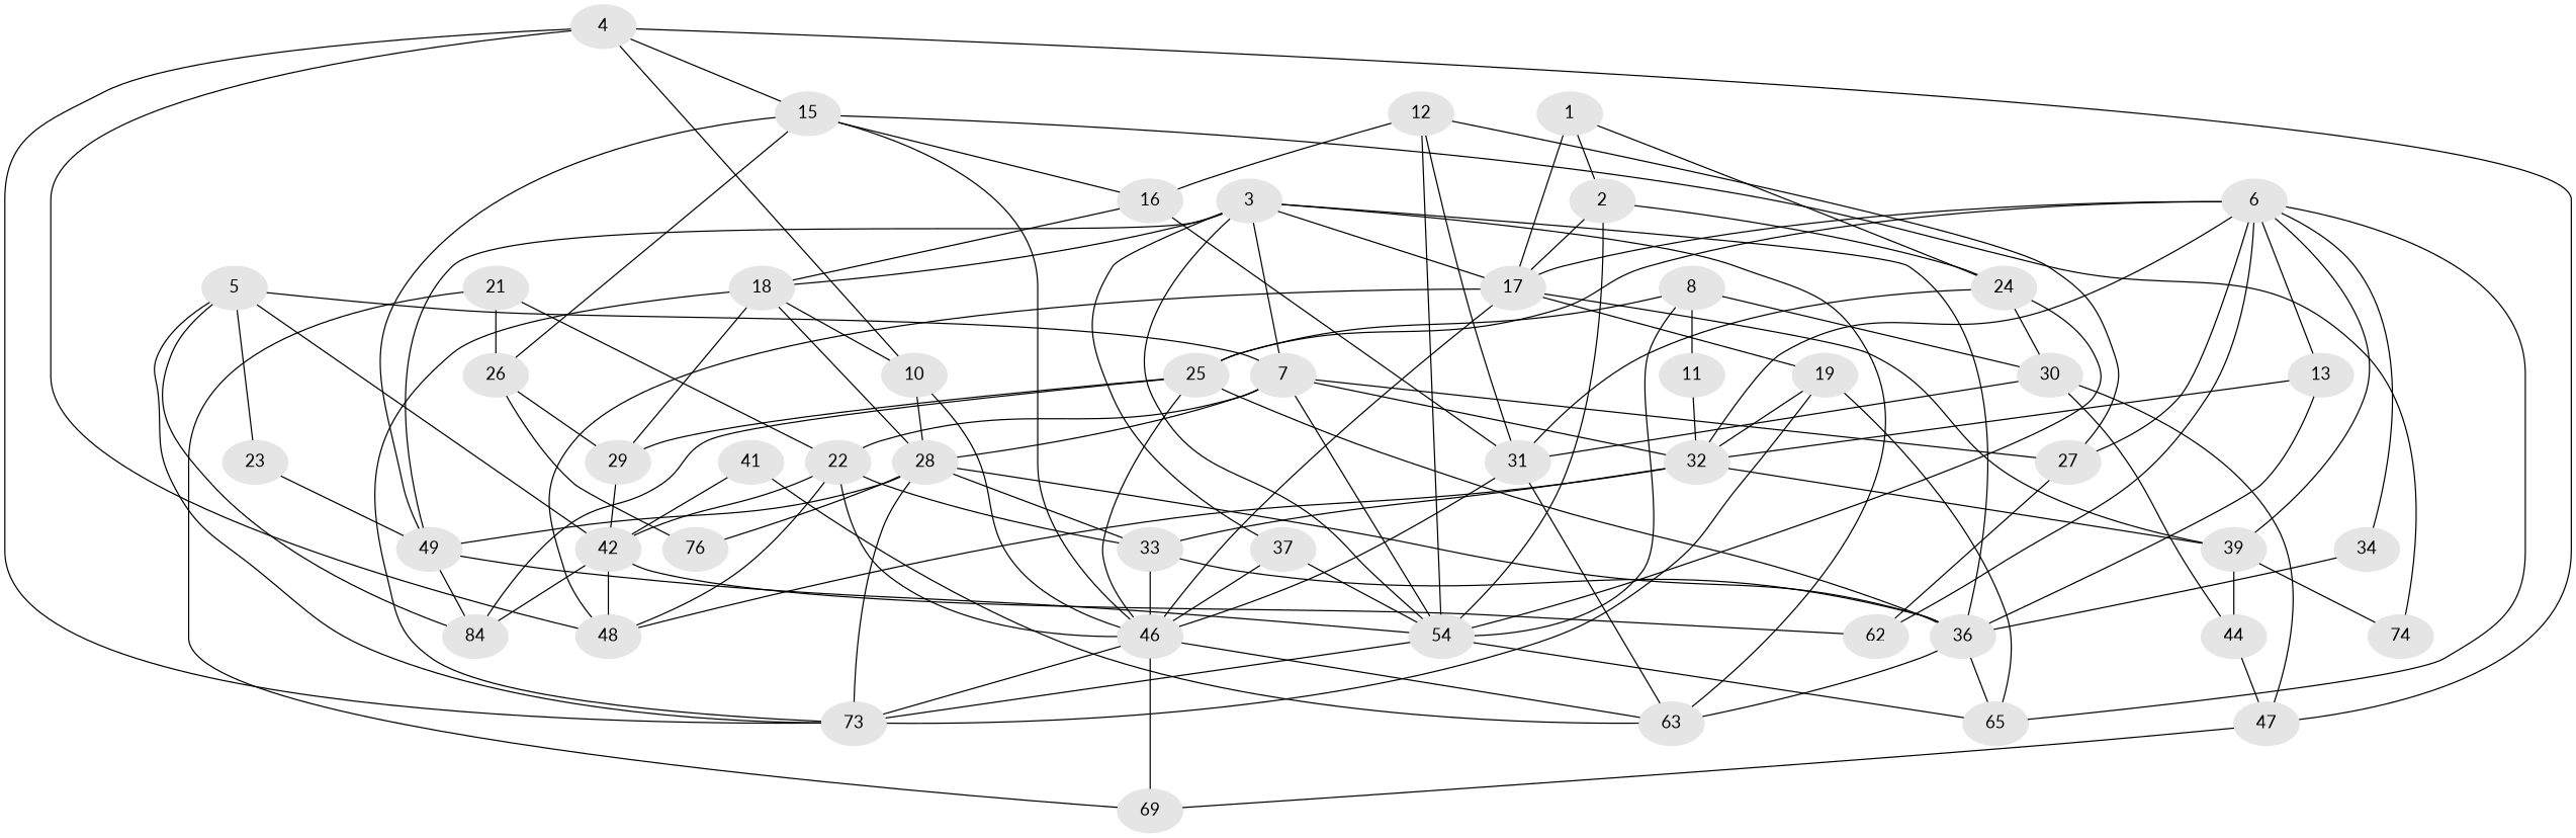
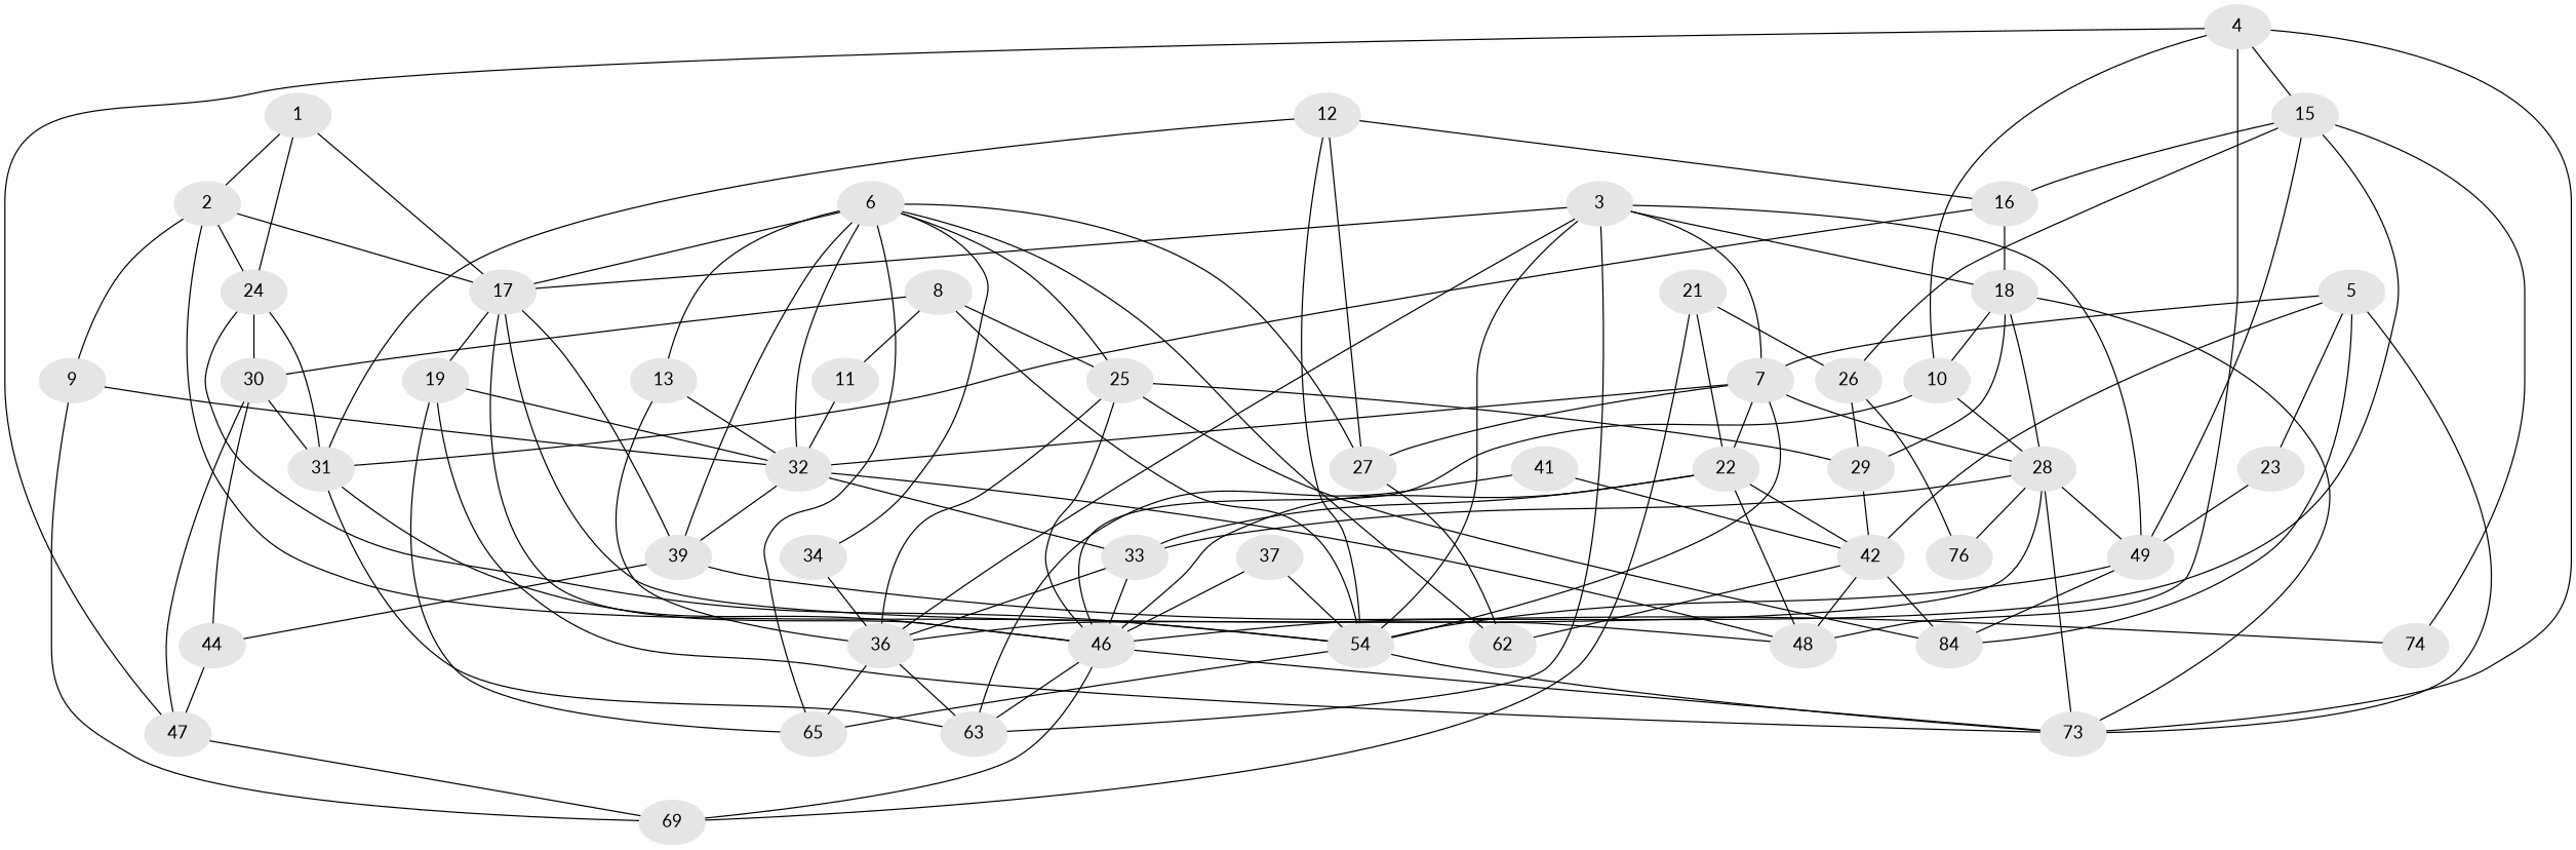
  graph {
    fontname=Lato
    node [color=gray90 fontname=Lato style=filled]
    edge [fontname=Lato]
    1 [super="+72"]
    2 [super="+57"]
    17 [super="+38"]
    24 [super="+35"]
+   9 [super="+14"]
    54 [super="+59"]
    48
    39 [super="+64"]
    46 [super="+58"]
    19 [super="+70"]
    30 [super="+80"]
    31 [super="+67"]
    32 [super="+83"]
    69
    73 [super="+75"]
    65
    3 [super="+43"]
    7 [super="+66"]
    18 [super="+20"]
    36 [super="+52"]
    37 [super="+78"]
    49 [super="+60"]
    63 [super="+85"]
    27
    22 [super="+82"]
    28 [super="+86"]
    10 [super="+55"]
    29
    84
    4 [super="+68"]
    15 [super="+77"]
    47 [super="+79"]
    16 [super="+50"]
    26 [super="+71"]
    74
    5 [super="+61"]
    23
    42 [super="+81"]
    62
    6 [super="+56"]
    13
    25 [super="+53"]
    34
    33 [super="+45"]
    44
    76
    8 [super="+51"]
    11
    12
    21
    41
    1 -- 2
    1 -- 17 [weight=2]
    1 -- 24
    2 -- 17
    2 -- 24
+   2 -- 9
    2 -- 54
    17 -- 48
    17 -- 39
    17 -- 46
    17 -- 19
    24 -- 54
    24 -- 30
    24 -- 31
+   9 -- 32
+   9 -- 69
    54 -- 73
    54 -- 65
    39 -- 74
    39 -- 44
    46 -- 69
    46 -- 73
    46 -- 63
    19 -- 32
    19 -- 73
    19 -- 65
    30 -- 31
    30 -- 47
    30 -- 44
    31 -- 46
    31 -- 63
    32 -- 48
    32 -- 39
    32 -- 33
    3 -- 17
    3 -- 54
    3 -- 7
    3 -- 18
    3 -- 36
-   3 -- 37
    3 -- 49
    3 -- 63
    7 -- 54
    7 -- 32
    7 -- 27
    7 -- 22
    7 -- 28
    18 -- 73
    18 -- 28
    18 -- 10
    18 -- 29
    36 -- 65
    36 -- 63
    37 -- 54
    37 -- 46 [weight=2]
    49 -- 54
    49 -- 84
    27 -- 62
    22 -- 48
    22 -- 46
    22 -- 42
    22 -- 33
    28 -- 73
    28 -- 36
    28 -- 49
    28 -- 33
    28 -- 76
    10 -- 46
    10 -- 28
    29 -- 42
    4 -- 48
    4 -- 73
    4 -- 10
    4 -- 15
    4 -- 47
    15 -- 46
    15 -- 49
    15 -- 16
    15 -- 26
    15 -- 74
    47 -- 69
    16 -- 31
    16 -- 18
    26 -- 29
    26 -- 76
    5 -- 73
    5 -- 7
    5 -- 84
    5 -- 23
    5 -- 42
    23 -- 49
    42 -- 48
    42 -- 84
    42 -- 62
    6 -- 17
    6 -- 39
    6 -- 32
    6 -- 65
    6 -- 27
    6 -- 62
    6 -- 13
    6 -- 25
    6 -- 34
    13 -- 32
    13 -- 36 [weight=2]
    25 -- 46
    25 -- 36
    25 -- 29
    25 -- 84
    34 -- 36
    33 -- 46
    33 -- 36
    44 -- 47
    8 -- 54
    8 -- 30
    8 -- 25
    8 -- 11
    11 -- 32
    12 -- 54
    12 -- 31
    12 -- 27
    12 -- 16
    21 -- 69
    21 -- 22
    21 -- 26
    41 -- 63
    41 -- 42 [weight=2]
  }
